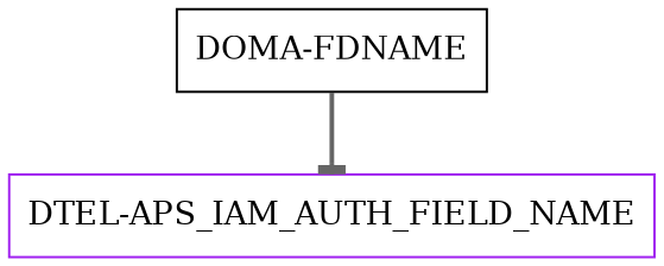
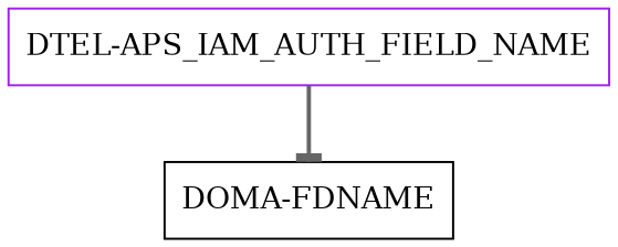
  digraph {
    node [shape=box]
    "DTEL-APS_IAM_AUTH_FIELD_NAME" [color=purple]
    "DOMA-FDNAME" [color=black]
-   "DOMA-FDNAME" -> "DTEL-APS_IAM_AUTH_FIELD_NAME" [color=gray40 style=bold arrowhead=tee]
+   "DTEL-APS_IAM_AUTH_FIELD_NAME" -> "DOMA-FDNAME" [color=gray40 style=bold arrowhead=tee]
  }
